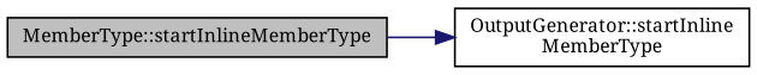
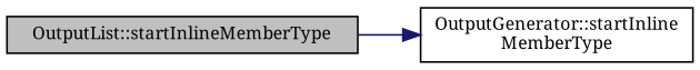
  digraph {
    rankdir=LR
    fontname="Noto Serif"
    node [color=black fontname="Noto Serif" fontsize=10 shape=record style=filled]
-   n1 [fillcolor=grey75 fontcolor=black height=0.2 label="MemberType::startInlineMemberType" width=0.4]
+   n1 [fillcolor=grey75 fontcolor=black height=0.2 label="OutputList::startInlineMemberType" width=0.4]
    n2 [fillcolor=white height=0.2 label="OutputGenerator::startInline\lMemberType" width=0.4]
    n1 -> n2 [color=midnightblue fontname="Noto Serif" fontsize=10 labelfontname=Helvetica labelfontsize=10 style=solid]
  }
